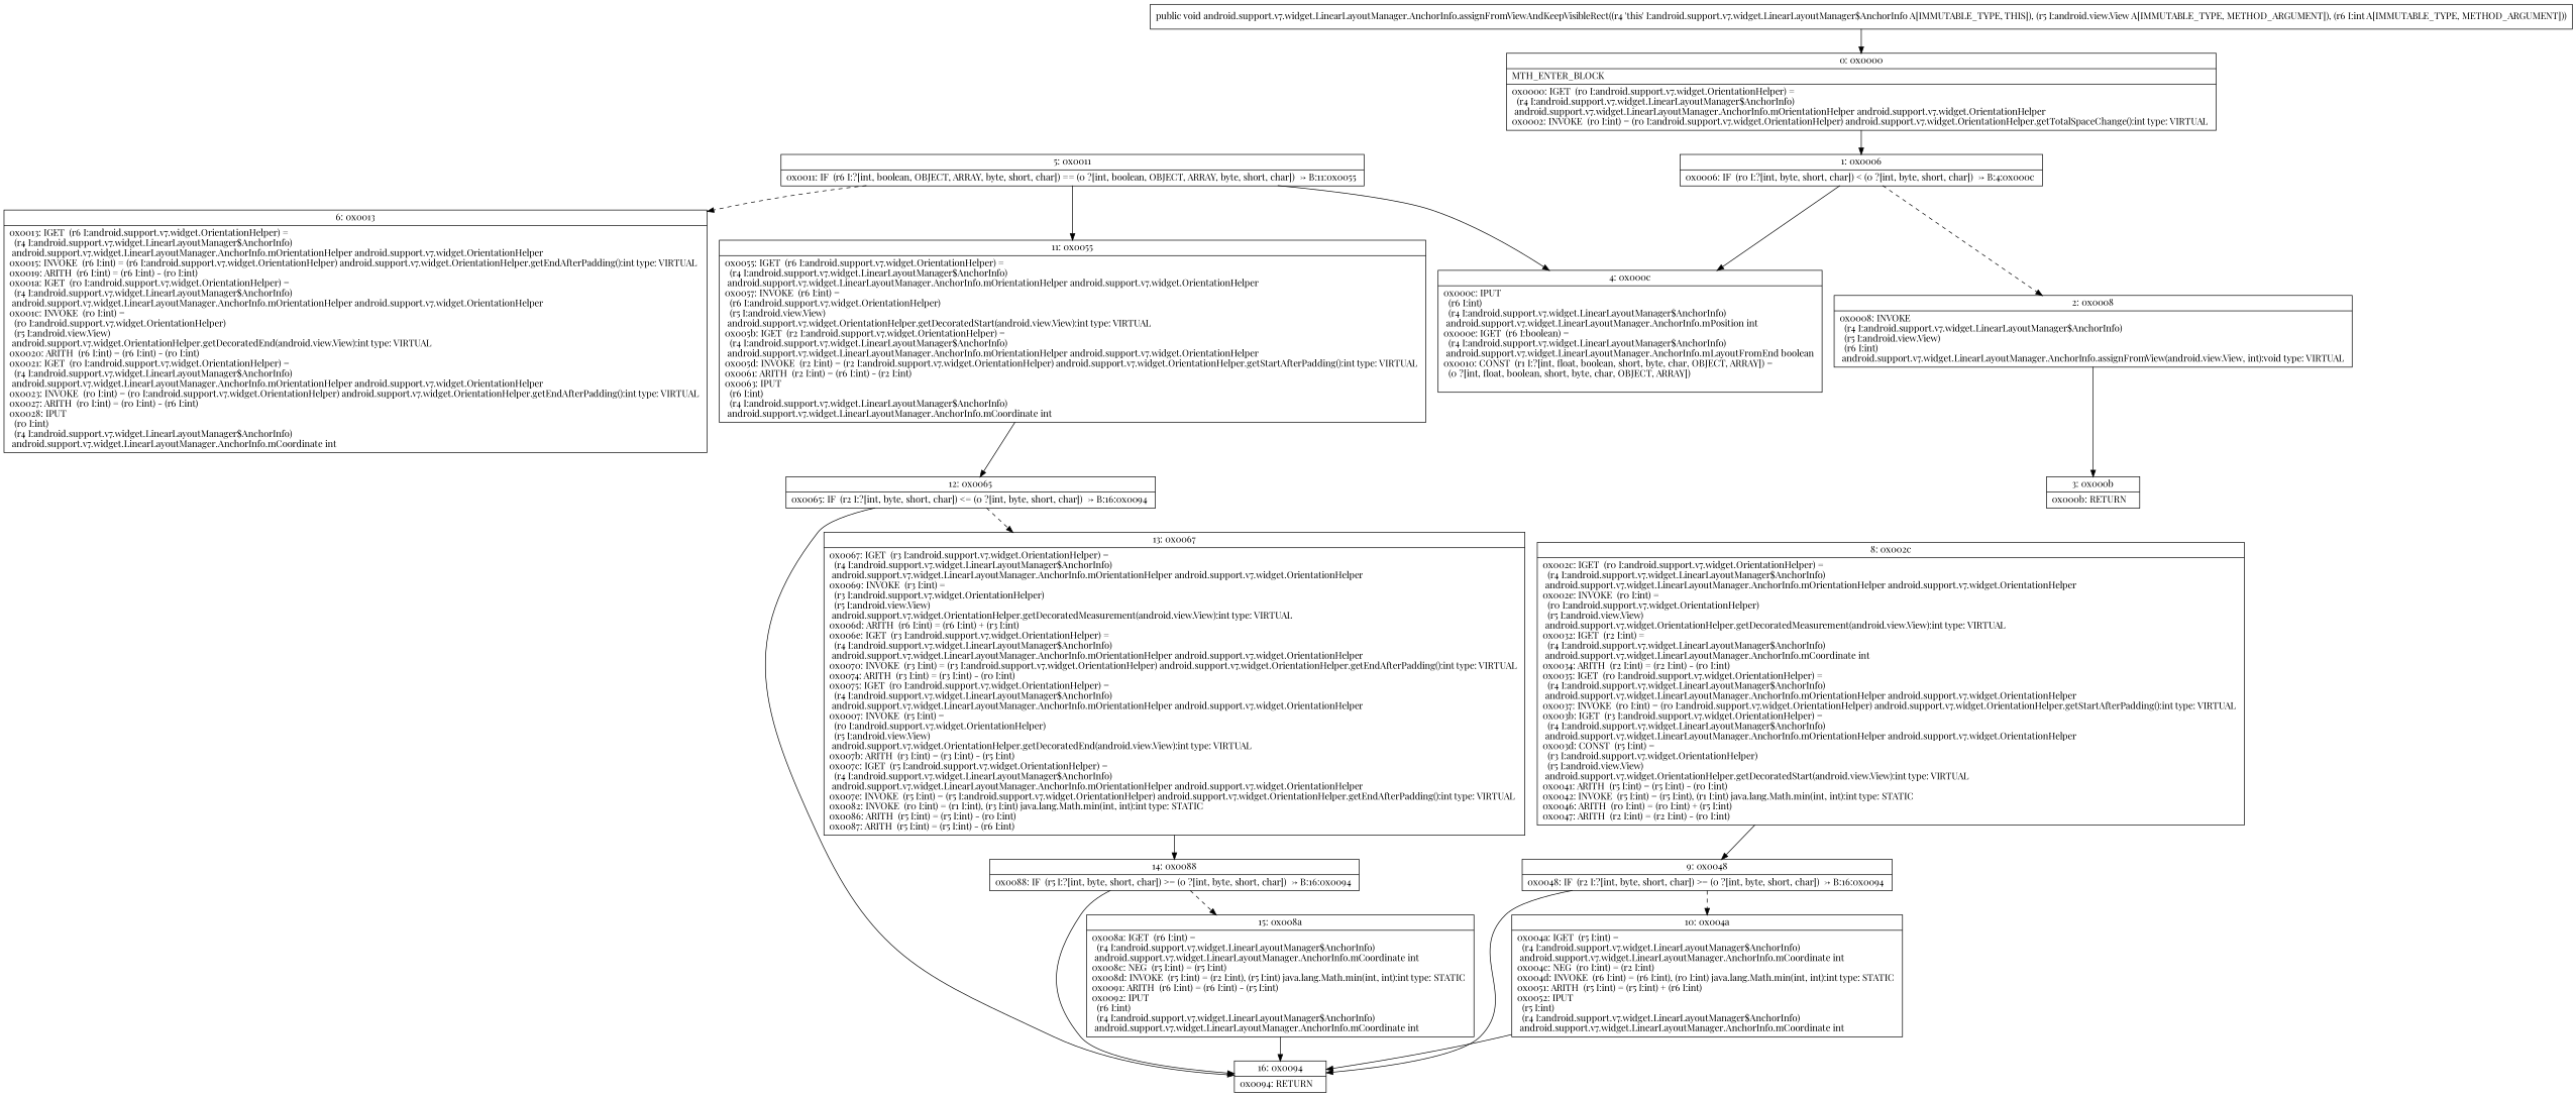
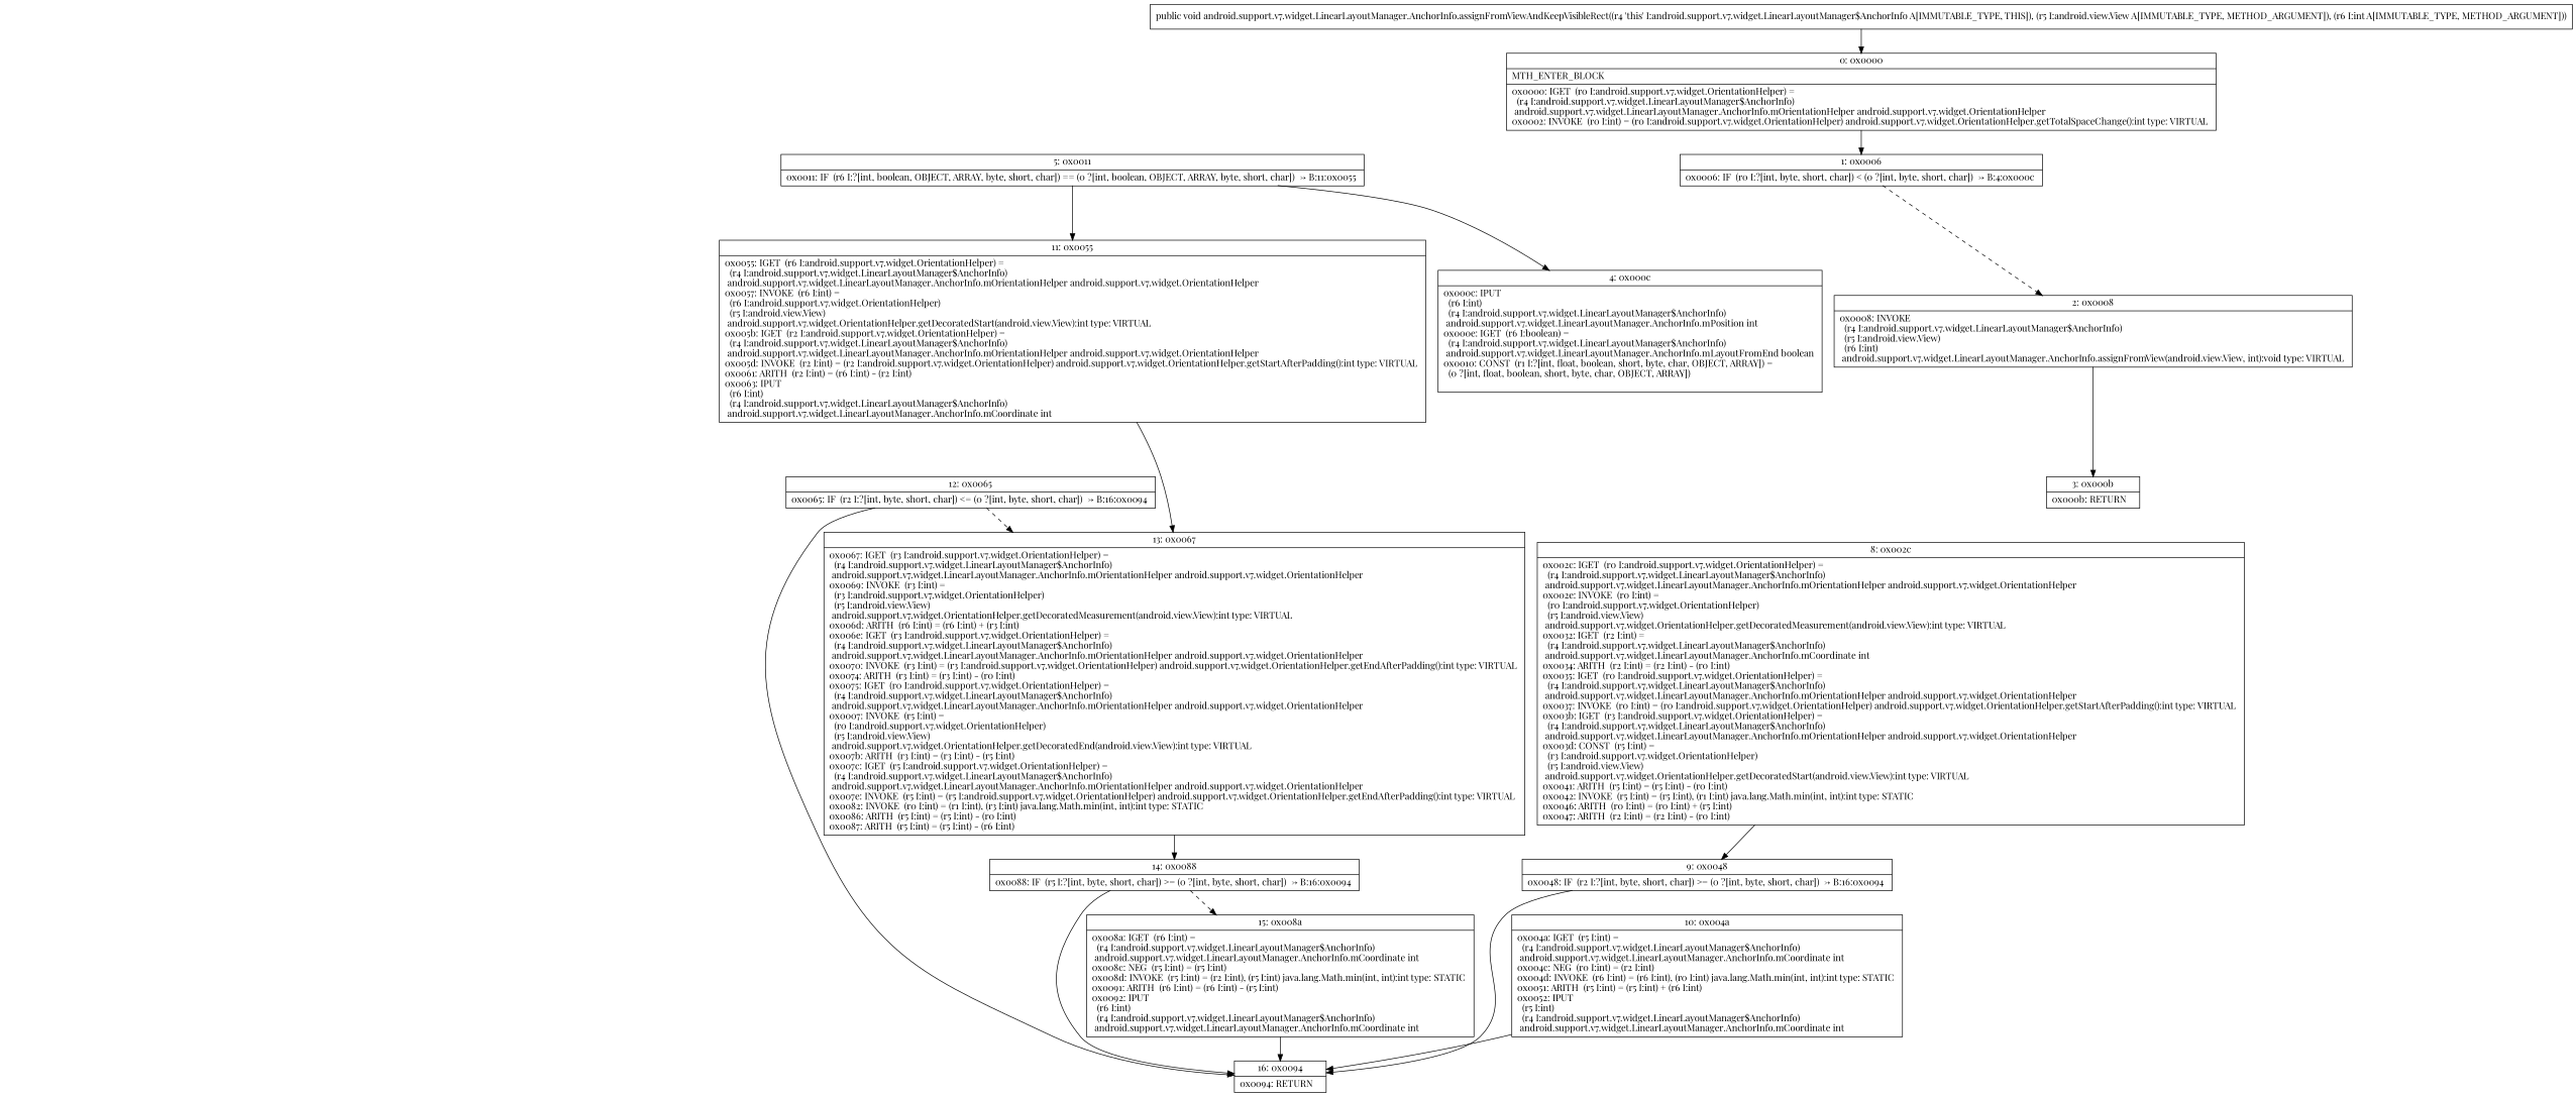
  digraph {
    fontname="Playfair Display"
    node [fontname="Playfair Display" shape=record]
    edge [fontname="Playfair Display"]
    n1 [label="{0\:\ 0x0000|MTH_ENTER_BLOCK\l|0x0000: IGET  (r0 I:android.support.v7.widget.OrientationHelper) = \l  (r4 I:android.support.v7.widget.LinearLayoutManager$AnchorInfo)\l android.support.v7.widget.LinearLayoutManager.AnchorInfo.mOrientationHelper android.support.v7.widget.OrientationHelper \l0x0002: INVOKE  (r0 I:int) = (r0 I:android.support.v7.widget.OrientationHelper) android.support.v7.widget.OrientationHelper.getTotalSpaceChange():int type: VIRTUAL \l}"]
    n2 [label="{1\:\ 0x0006|0x0006: IF  (r0 I:?[int, byte, short, char]) \< (0 ?[int, byte, short, char])  \-\> B:4:0x000c \l}"]
    n3 [label="{2\:\ 0x0008|0x0008: INVOKE  \l  (r4 I:android.support.v7.widget.LinearLayoutManager$AnchorInfo)\l  (r5 I:android.view.View)\l  (r6 I:int)\l android.support.v7.widget.LinearLayoutManager.AnchorInfo.assignFromView(android.view.View, int):void type: VIRTUAL \l}"]
    n4 [label="{4\:\ 0x000c|0x000c: IPUT  \l  (r6 I:int)\l  (r4 I:android.support.v7.widget.LinearLayoutManager$AnchorInfo)\l android.support.v7.widget.LinearLayoutManager.AnchorInfo.mPosition int \l0x000e: IGET  (r6 I:boolean) = \l  (r4 I:android.support.v7.widget.LinearLayoutManager$AnchorInfo)\l android.support.v7.widget.LinearLayoutManager.AnchorInfo.mLayoutFromEnd boolean \l0x0010: CONST  (r1 I:?[int, float, boolean, short, byte, char, OBJECT, ARRAY]) = \l  (0 ?[int, float, boolean, short, byte, char, OBJECT, ARRAY])\l \l}"]
    n5 [label="{3\:\ 0x000b|0x000b: RETURN   \l}"]
    n6 [label="{5\:\ 0x0011|0x0011: IF  (r6 I:?[int, boolean, OBJECT, ARRAY, byte, short, char]) == (0 ?[int, boolean, OBJECT, ARRAY, byte, short, char])  \-\> B:11:0x0055 \l}"]
-   n7 [label="{6\:\ 0x0013|0x0013: IGET  (r6 I:android.support.v7.widget.OrientationHelper) = \l  (r4 I:android.support.v7.widget.LinearLayoutManager$AnchorInfo)\l android.support.v7.widget.LinearLayoutManager.AnchorInfo.mOrientationHelper android.support.v7.widget.OrientationHelper \l0x0015: INVOKE  (r6 I:int) = (r6 I:android.support.v7.widget.OrientationHelper) android.support.v7.widget.OrientationHelper.getEndAfterPadding():int type: VIRTUAL \l0x0019: ARITH  (r6 I:int) = (r6 I:int) \- (r0 I:int) \l0x001a: IGET  (r0 I:android.support.v7.widget.OrientationHelper) = \l  (r4 I:android.support.v7.widget.LinearLayoutManager$AnchorInfo)\l android.support.v7.widget.LinearLayoutManager.AnchorInfo.mOrientationHelper android.support.v7.widget.OrientationHelper \l0x001c: INVOKE  (r0 I:int) = \l  (r0 I:android.support.v7.widget.OrientationHelper)\l  (r5 I:android.view.View)\l android.support.v7.widget.OrientationHelper.getDecoratedEnd(android.view.View):int type: VIRTUAL \l0x0020: ARITH  (r6 I:int) = (r6 I:int) \- (r0 I:int) \l0x0021: IGET  (r0 I:android.support.v7.widget.OrientationHelper) = \l  (r4 I:android.support.v7.widget.LinearLayoutManager$AnchorInfo)\l android.support.v7.widget.LinearLayoutManager.AnchorInfo.mOrientationHelper android.support.v7.widget.OrientationHelper \l0x0023: INVOKE  (r0 I:int) = (r0 I:android.support.v7.widget.OrientationHelper) android.support.v7.widget.OrientationHelper.getEndAfterPadding():int type: VIRTUAL \l0x0027: ARITH  (r0 I:int) = (r0 I:int) \- (r6 I:int) \l0x0028: IPUT  \l  (r0 I:int)\l  (r4 I:android.support.v7.widget.LinearLayoutManager$AnchorInfo)\l android.support.v7.widget.LinearLayoutManager.AnchorInfo.mCoordinate int \l}"]
    n8 [label="{11\:\ 0x0055|0x0055: IGET  (r6 I:android.support.v7.widget.OrientationHelper) = \l  (r4 I:android.support.v7.widget.LinearLayoutManager$AnchorInfo)\l android.support.v7.widget.LinearLayoutManager.AnchorInfo.mOrientationHelper android.support.v7.widget.OrientationHelper \l0x0057: INVOKE  (r6 I:int) = \l  (r6 I:android.support.v7.widget.OrientationHelper)\l  (r5 I:android.view.View)\l android.support.v7.widget.OrientationHelper.getDecoratedStart(android.view.View):int type: VIRTUAL \l0x005b: IGET  (r2 I:android.support.v7.widget.OrientationHelper) = \l  (r4 I:android.support.v7.widget.LinearLayoutManager$AnchorInfo)\l android.support.v7.widget.LinearLayoutManager.AnchorInfo.mOrientationHelper android.support.v7.widget.OrientationHelper \l0x005d: INVOKE  (r2 I:int) = (r2 I:android.support.v7.widget.OrientationHelper) android.support.v7.widget.OrientationHelper.getStartAfterPadding():int type: VIRTUAL \l0x0061: ARITH  (r2 I:int) = (r6 I:int) \- (r2 I:int) \l0x0063: IPUT  \l  (r6 I:int)\l  (r4 I:android.support.v7.widget.LinearLayoutManager$AnchorInfo)\l android.support.v7.widget.LinearLayoutManager.AnchorInfo.mCoordinate int \l}"]
    n9 [label="{12\:\ 0x0065|0x0065: IF  (r2 I:?[int, byte, short, char]) \<= (0 ?[int, byte, short, char])  \-\> B:16:0x0094 \l}"]
    n10 [label="{8\:\ 0x002c|0x002c: IGET  (r0 I:android.support.v7.widget.OrientationHelper) = \l  (r4 I:android.support.v7.widget.LinearLayoutManager$AnchorInfo)\l android.support.v7.widget.LinearLayoutManager.AnchorInfo.mOrientationHelper android.support.v7.widget.OrientationHelper \l0x002e: INVOKE  (r0 I:int) = \l  (r0 I:android.support.v7.widget.OrientationHelper)\l  (r5 I:android.view.View)\l android.support.v7.widget.OrientationHelper.getDecoratedMeasurement(android.view.View):int type: VIRTUAL \l0x0032: IGET  (r2 I:int) = \l  (r4 I:android.support.v7.widget.LinearLayoutManager$AnchorInfo)\l android.support.v7.widget.LinearLayoutManager.AnchorInfo.mCoordinate int \l0x0034: ARITH  (r2 I:int) = (r2 I:int) \- (r0 I:int) \l0x0035: IGET  (r0 I:android.support.v7.widget.OrientationHelper) = \l  (r4 I:android.support.v7.widget.LinearLayoutManager$AnchorInfo)\l android.support.v7.widget.LinearLayoutManager.AnchorInfo.mOrientationHelper android.support.v7.widget.OrientationHelper \l0x0037: INVOKE  (r0 I:int) = (r0 I:android.support.v7.widget.OrientationHelper) android.support.v7.widget.OrientationHelper.getStartAfterPadding():int type: VIRTUAL \l0x003b: IGET  (r3 I:android.support.v7.widget.OrientationHelper) = \l  (r4 I:android.support.v7.widget.LinearLayoutManager$AnchorInfo)\l android.support.v7.widget.LinearLayoutManager.AnchorInfo.mOrientationHelper android.support.v7.widget.OrientationHelper \l0x003d: CONST  (r5 I:int) = \l  (r3 I:android.support.v7.widget.OrientationHelper)\l  (r5 I:android.view.View)\l android.support.v7.widget.OrientationHelper.getDecoratedStart(android.view.View):int type: VIRTUAL \l0x0041: ARITH  (r5 I:int) = (r5 I:int) \- (r0 I:int) \l0x0042: INVOKE  (r5 I:int) = (r5 I:int), (r1 I:int) java.lang.Math.min(int, int):int type: STATIC \l0x0046: ARITH  (r0 I:int) = (r0 I:int) + (r5 I:int) \l0x0047: ARITH  (r2 I:int) = (r2 I:int) \- (r0 I:int) \l}"]
    n11 [label="{9\:\ 0x0048|0x0048: IF  (r2 I:?[int, byte, short, char]) \>= (0 ?[int, byte, short, char])  \-\> B:16:0x0094 \l}"]
    n12 [label="{16\:\ 0x0094|0x0094: RETURN   \l}"]
    n13 [label="{10\:\ 0x004a|0x004a: IGET  (r5 I:int) = \l  (r4 I:android.support.v7.widget.LinearLayoutManager$AnchorInfo)\l android.support.v7.widget.LinearLayoutManager.AnchorInfo.mCoordinate int \l0x004c: NEG  (r0 I:int) = (r2 I:int) \l0x004d: INVOKE  (r6 I:int) = (r6 I:int), (r0 I:int) java.lang.Math.min(int, int):int type: STATIC \l0x0051: ARITH  (r5 I:int) = (r5 I:int) + (r6 I:int) \l0x0052: IPUT  \l  (r5 I:int)\l  (r4 I:android.support.v7.widget.LinearLayoutManager$AnchorInfo)\l android.support.v7.widget.LinearLayoutManager.AnchorInfo.mCoordinate int \l}"]
    n14 [label="{13\:\ 0x0067|0x0067: IGET  (r3 I:android.support.v7.widget.OrientationHelper) = \l  (r4 I:android.support.v7.widget.LinearLayoutManager$AnchorInfo)\l android.support.v7.widget.LinearLayoutManager.AnchorInfo.mOrientationHelper android.support.v7.widget.OrientationHelper \l0x0069: INVOKE  (r3 I:int) = \l  (r3 I:android.support.v7.widget.OrientationHelper)\l  (r5 I:android.view.View)\l android.support.v7.widget.OrientationHelper.getDecoratedMeasurement(android.view.View):int type: VIRTUAL \l0x006d: ARITH  (r6 I:int) = (r6 I:int) + (r3 I:int) \l0x006e: IGET  (r3 I:android.support.v7.widget.OrientationHelper) = \l  (r4 I:android.support.v7.widget.LinearLayoutManager$AnchorInfo)\l android.support.v7.widget.LinearLayoutManager.AnchorInfo.mOrientationHelper android.support.v7.widget.OrientationHelper \l0x0070: INVOKE  (r3 I:int) = (r3 I:android.support.v7.widget.OrientationHelper) android.support.v7.widget.OrientationHelper.getEndAfterPadding():int type: VIRTUAL \l0x0074: ARITH  (r3 I:int) = (r3 I:int) \- (r0 I:int) \l0x0075: IGET  (r0 I:android.support.v7.widget.OrientationHelper) = \l  (r4 I:android.support.v7.widget.LinearLayoutManager$AnchorInfo)\l android.support.v7.widget.LinearLayoutManager.AnchorInfo.mOrientationHelper android.support.v7.widget.OrientationHelper \l0x0007: INVOKE  (r5 I:int) = \l  (r0 I:android.support.v7.widget.OrientationHelper)\l  (r5 I:android.view.View)\l android.support.v7.widget.OrientationHelper.getDecoratedEnd(android.view.View):int type: VIRTUAL \l0x007b: ARITH  (r3 I:int) = (r3 I:int) \- (r5 I:int) \l0x007c: IGET  (r5 I:android.support.v7.widget.OrientationHelper) = \l  (r4 I:android.support.v7.widget.LinearLayoutManager$AnchorInfo)\l android.support.v7.widget.LinearLayoutManager.AnchorInfo.mOrientationHelper android.support.v7.widget.OrientationHelper \l0x007e: INVOKE  (r5 I:int) = (r5 I:android.support.v7.widget.OrientationHelper) android.support.v7.widget.OrientationHelper.getEndAfterPadding():int type: VIRTUAL \l0x0082: INVOKE  (r0 I:int) = (r1 I:int), (r3 I:int) java.lang.Math.min(int, int):int type: STATIC \l0x0086: ARITH  (r5 I:int) = (r5 I:int) \- (r0 I:int) \l0x0087: ARITH  (r5 I:int) = (r5 I:int) \- (r6 I:int) \l}"]
    n15 [label="{14\:\ 0x0088|0x0088: IF  (r5 I:?[int, byte, short, char]) \>= (0 ?[int, byte, short, char])  \-\> B:16:0x0094 \l}"]
    n16 [label="{15\:\ 0x008a|0x008a: IGET  (r6 I:int) = \l  (r4 I:android.support.v7.widget.LinearLayoutManager$AnchorInfo)\l android.support.v7.widget.LinearLayoutManager.AnchorInfo.mCoordinate int \l0x008c: NEG  (r5 I:int) = (r5 I:int) \l0x008d: INVOKE  (r5 I:int) = (r2 I:int), (r5 I:int) java.lang.Math.min(int, int):int type: STATIC \l0x0091: ARITH  (r6 I:int) = (r6 I:int) \- (r5 I:int) \l0x0092: IPUT  \l  (r6 I:int)\l  (r4 I:android.support.v7.widget.LinearLayoutManager$AnchorInfo)\l android.support.v7.widget.LinearLayoutManager.AnchorInfo.mCoordinate int \l}"]
    n17 [label="{public void android.support.v7.widget.LinearLayoutManager.AnchorInfo.assignFromViewAndKeepVisibleRect((r4 'this' I:android.support.v7.widget.LinearLayoutManager$AnchorInfo A[IMMUTABLE_TYPE, THIS]), (r5 I:android.view.View A[IMMUTABLE_TYPE, METHOD_ARGUMENT]), (r6 I:int A[IMMUTABLE_TYPE, METHOD_ARGUMENT])) }"]
    n1 -> n2
    n2 -> n3 [style=dashed]
-   n2 -> n4
    n3 -> n5
    n6 -> n4
-   n6 -> n7 [style=dashed]
    n6 -> n8
-   n8 -> n9
+   n8 -> n14
    n9 -> n12
    n9 -> n14 [style=dashed]
    n10 -> n11
    n11 -> n12
-   n11 -> n13 [style=dashed]
    n13 -> n12
    n14 -> n15
    n15 -> n12
    n15 -> n16 [style=dashed]
    n16 -> n12
    n17 -> n1
  }
